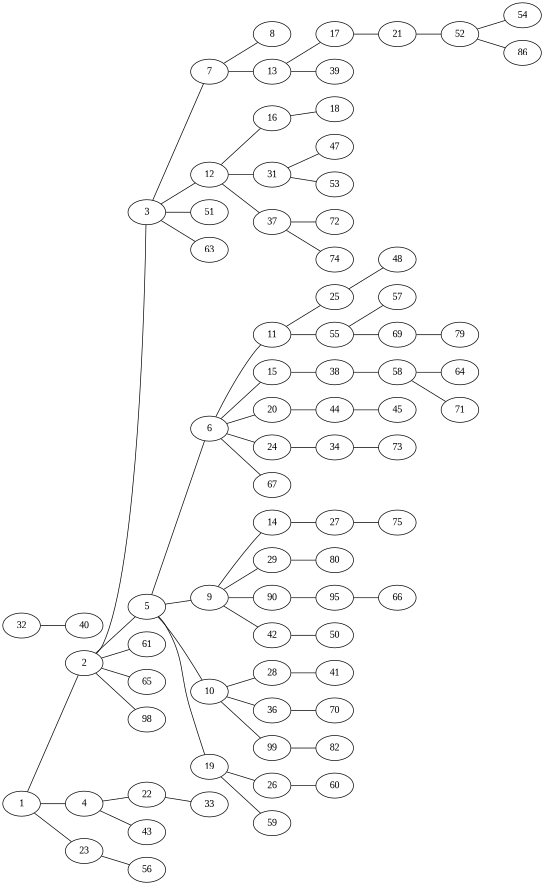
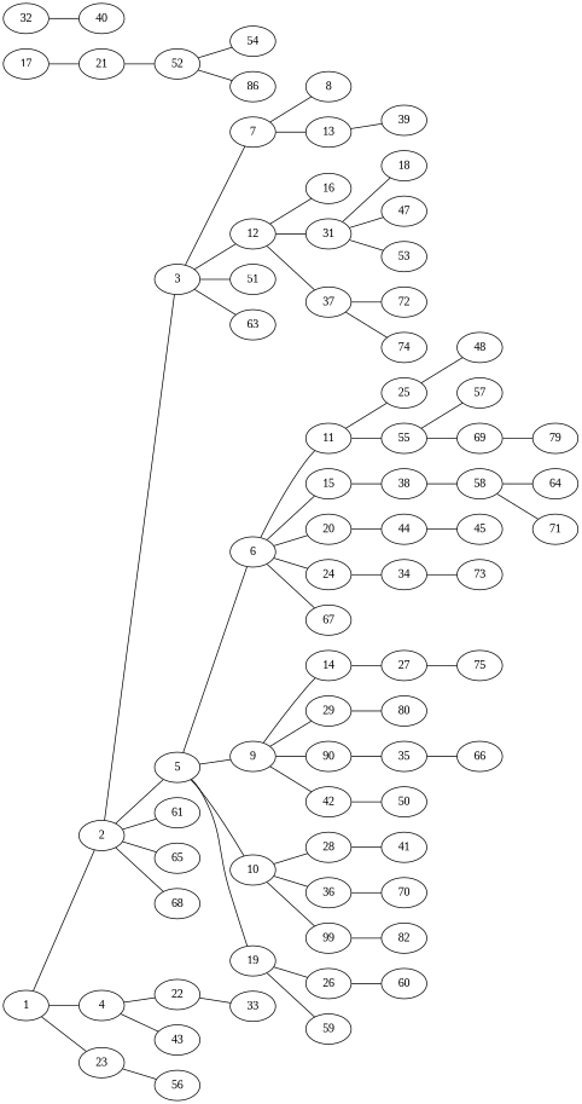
  graph {
    fontname="Liberation Serif"
    rankdir=LR
    node [fontname="Liberation Serif"]
    edge [fontname="Liberation Serif"]
    1
    2
    4
    23
    3
    5
    61
    65
-   68 [label=98]
+   68
    22
    43
    56
    7
    12
    51
    63
    6
    9
    10
    19
    33
    8
    13
    16
    31
    37
    11
    15
    20
    24
    67
    14
    29
    n34 [label=90]
    42
    28
    36
    n38 [label=99]
    26
    59
    17
    39
    18
    47
    53
    72
    74
    25
    55
    38
    44
    34
    27
    80
-   35 [label=95]
+   35
    50
    41
    70
    n59 [label=82]
    60
    48
    57
    69
    58
    45
    73
    21
    75
    66
    79
    32
    40
    52
    64
    71
    54
    n77 [label=86]
    1 -- 2
    1 -- 4
    1 -- 23
    2 -- 3
    2 -- 5
    2 -- 61
    2 -- 65
    2 -- 68
    4 -- 22
    4 -- 43
    23 -- 56
    3 -- 7
    3 -- 12
    3 -- 51
    3 -- 63
    5 -- 6
    5 -- 9
    5 -- 10
    5 -- 19
    22 -- 33
    7 -- 8
    7 -- 13
    12 -- 16
    12 -- 31
    12 -- 37
    6 -- 11
    6 -- 15
    6 -- 20
    6 -- 24
    6 -- 67
    9 -- 14
    9 -- 29
    9 -- n34
    9 -- 42
    10 -- 28
    10 -- 36
    10 -- n38
    19 -- 26
    19 -- 59
-   13 -- 17
    13 -- 39
-   16 -- 18
+   31 -- 18
    31 -- 47
    31 -- 53
    37 -- 72
    37 -- 74
    11 -- 25
    11 -- 55
    15 -- 38
    20 -- 44
    24 -- 34
    14 -- 27
    29 -- 80
    n34 -- 35
    42 -- 50
    28 -- 41
    36 -- 70
    n38 -- n59
    26 -- 60
    17 -- 21
    25 -- 48
    55 -- 57
    55 -- 69
    38 -- 58
    44 -- 45
    34 -- 73
    27 -- 75
    35 -- 66
    69 -- 79
    58 -- 64
    58 -- 71
    21 -- 52
    32 -- 40
    52 -- 54
    52 -- n77
  }
